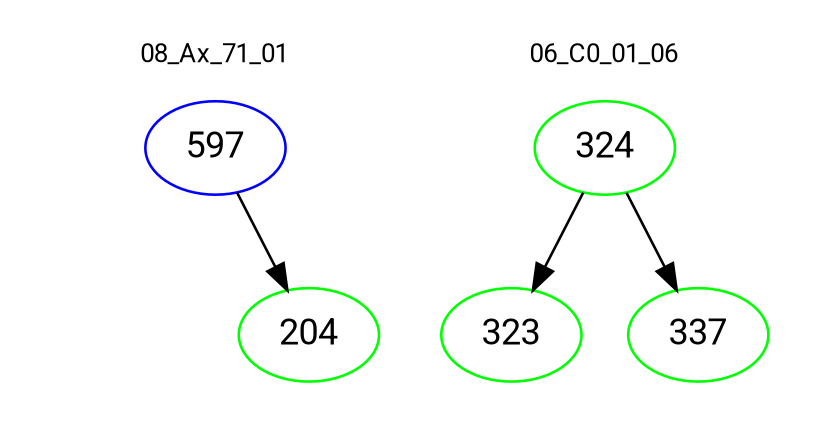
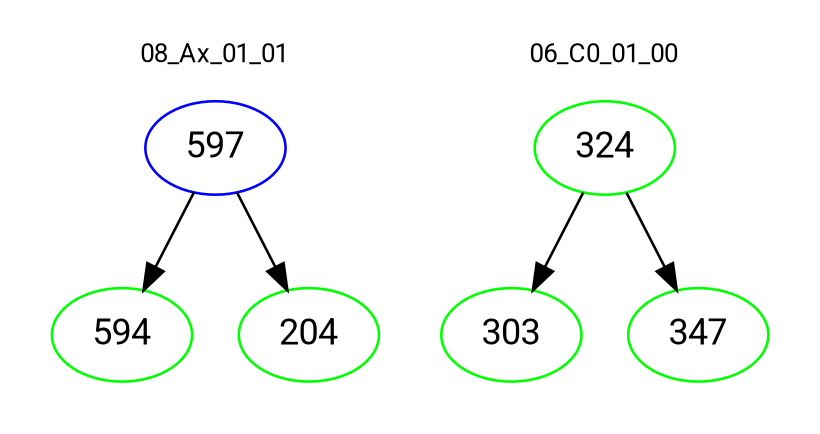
  digraph {
    fontname=Roboto
    node [color=green fontname=Roboto]
    edge [color=black fontname=Roboto]
    n1 [color=blue label=597]
+   n2 [label=594]
    n3 [label=204]
    n4 [label=324]
-   n5 [label=323]
-   n6 [label=337]
+   n5 [label=303]
+   n6 [label=347]
    subgraph cluster_1 {
      color=white
      fontsize=10
-     label="08_Ax_71_01"
+     label="08_Ax_01_01"
      n1
+     n2
      n3
    }
    subgraph cluster_2 {
      color=white
      fontsize=10
-     label="06_C0_01_06"
+     label="06_C0_01_00"
      n4
      n5
      n6
    }
+   n1 -> n2
    n1 -> n3
    n4 -> n5
    n4 -> n6
  }
